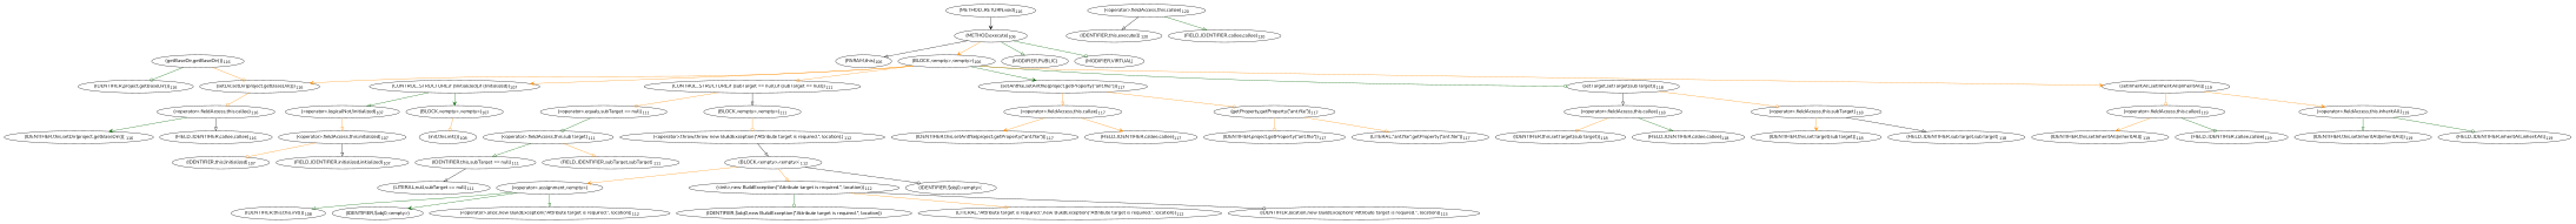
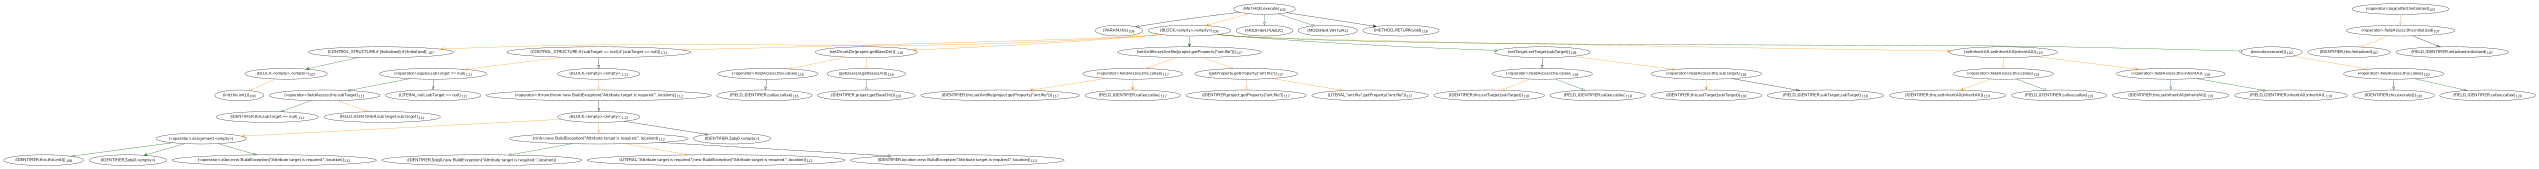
  digraph {
    fontname=Nunito
    node [fontname=Nunito]
    edge [arrowhead=onormal color=darkorange fontname=Nunito]
    n1 [label=<(METHOD,execute)<SUB>106</SUB>>]
    n2 [label=<(PARAM,this)<SUB>106</SUB>>]
    n3 [label=<(BLOCK,&lt;empty&gt;,&lt;empty&gt;)<SUB>106</SUB>>]
    n4 [label=<(MODIFIER,PUBLIC)>]
    n5 [label=<(MODIFIER,VIRTUAL)>]
    n6 [label=<(METHOD_RETURN,void)<SUB>116</SUB>>]
    n7 [label=<(CONTROL_STRUCTURE,if (!initialized),if (!initialized))<SUB>107</SUB>>]
    n8 [label=<(CONTROL_STRUCTURE,if (subTarget == null),if (subTarget == null))<SUB>111</SUB>>]
    n9 [label=<(setDir,setDir(project.getBaseDir()))<SUB>116</SUB>>]
    n10 [label=<(setAntfile,setAntfile(project.getProperty(&quot;ant.file&quot;)))<SUB>117</SUB>>]
    n11 [label=<(setTarget,setTarget(subTarget))<SUB>118</SUB>>]
    n12 [label=<(setInheritAll,setInheritAll(inheritAll))<SUB>119</SUB>>]
+   n13 [label=<(execute,execute())<SUB>120</SUB>>]
    n14 [label=<(&lt;operator&gt;.logicalNot,!initialized)<SUB>107</SUB>>]
    n15 [label=<(BLOCK,&lt;empty&gt;,&lt;empty&gt;)<SUB>107</SUB>>]
    n16 [label=<(&lt;operator&gt;.equals,subTarget == null)<SUB>111</SUB>>]
    n17 [label=<(BLOCK,&lt;empty&gt;,&lt;empty&gt;)<SUB>111</SUB>>]
    n18 [label=<(&lt;operator&gt;.fieldAccess,this.callee)<SUB>116</SUB>>]
    n19 [label=<(getBaseDir,getBaseDir())<SUB>116</SUB>>]
    n20 [label=<(&lt;operator&gt;.fieldAccess,this.callee)<SUB>117</SUB>>]
    n21 [label=<(getProperty,getProperty(&quot;ant.file&quot;))<SUB>117</SUB>>]
    n22 [label=<(&lt;operator&gt;.fieldAccess,this.callee)<SUB>118</SUB>>]
    n23 [label=<(&lt;operator&gt;.fieldAccess,this.subTarget)<SUB>118</SUB>>]
    n24 [label=<(&lt;operator&gt;.fieldAccess,this.callee)<SUB>119</SUB>>]
    n25 [label=<(&lt;operator&gt;.fieldAccess,this.inheritAll)<SUB>119</SUB>>]
    n26 [label=<(&lt;operator&gt;.fieldAccess,this.callee)<SUB>120</SUB>>]
    n27 [label=<(&lt;operator&gt;.fieldAccess,this.initialized)<SUB>107</SUB>>]
    n28 [label=<(init,this.init())<SUB>108</SUB>>]
    n29 [label=<(IDENTIFIER,this,!initialized)<SUB>107</SUB>>]
    n30 [label=<(FIELD_IDENTIFIER,initialized,initialized)<SUB>107</SUB>>]
    n31 [label=<(IDENTIFIER,this,this.init())<SUB>108</SUB>>]
    n32 [label=<(&lt;operator&gt;.fieldAccess,this.subTarget)<SUB>111</SUB>>]
    n33 [label=<(LITERAL,null,subTarget == null)<SUB>111</SUB>>]
    n34 [label=<(&lt;operator&gt;.throw,throw new BuildException(&quot;Attribute target is required.&quot;, location);)<SUB>112</SUB>>]
    n35 [label=<(IDENTIFIER,this,subTarget == null)<SUB>111</SUB>>]
    n36 [label=<(FIELD_IDENTIFIER,subTarget,subTarget)<SUB>111</SUB>>]
    n37 [label=<(BLOCK,&lt;empty&gt;,&lt;empty&gt;)<SUB>112</SUB>>]
    n38 [label=<(&lt;operator&gt;.assignment,&lt;empty&gt;)>]
    n39 [label=<(&lt;init&gt;,new BuildException(&quot;Attribute target is required.&quot;, location))<SUB>112</SUB>>]
    n40 [label=<(IDENTIFIER,$obj0,&lt;empty&gt;)>]
    n41 [label=<(IDENTIFIER,$obj0,&lt;empty&gt;)>]
    n42 [label=<(&lt;operator&gt;.alloc,new BuildException(&quot;Attribute target is required.&quot;, location))<SUB>112</SUB>>]
    n43 [label=<(IDENTIFIER,$obj0,new BuildException(&quot;Attribute target is required.&quot;, location))>]
    n44 [label=<(LITERAL,&quot;Attribute target is required.&quot;,new BuildException(&quot;Attribute target is required.&quot;, location))<SUB>112</SUB>>]
    n45 [label=<(IDENTIFIER,location,new BuildException(&quot;Attribute target is required.&quot;, location))<SUB>113</SUB>>]
-   n46 [label=<(IDENTIFIER,this,setDir(project.getBaseDir()))<SUB>116</SUB>>]
    n47 [label=<(FIELD_IDENTIFIER,callee,callee)<SUB>116</SUB>>]
    n48 [label=<(IDENTIFIER,project,getBaseDir())<SUB>116</SUB>>]
    n49 [label=<(IDENTIFIER,this,setAntfile(project.getProperty(&quot;ant.file&quot;)))<SUB>117</SUB>>]
    n50 [label=<(FIELD_IDENTIFIER,callee,callee)<SUB>117</SUB>>]
    n51 [label=<(IDENTIFIER,project,getProperty(&quot;ant.file&quot;))<SUB>117</SUB>>]
    n52 [label=<(LITERAL,&quot;ant.file&quot;,getProperty(&quot;ant.file&quot;))<SUB>117</SUB>>]
    n53 [label=<(IDENTIFIER,this,setTarget(subTarget))<SUB>118</SUB>>]
    n54 [label=<(FIELD_IDENTIFIER,callee,callee)<SUB>118</SUB>>]
    n55 [label=<(IDENTIFIER,this,setTarget(subTarget))<SUB>118</SUB>>]
    n56 [label=<(FIELD_IDENTIFIER,subTarget,subTarget)<SUB>118</SUB>>]
    n57 [label=<(IDENTIFIER,this,setInheritAll(inheritAll))<SUB>119</SUB>>]
    n58 [label=<(FIELD_IDENTIFIER,callee,callee)<SUB>119</SUB>>]
    n59 [label=<(IDENTIFIER,this,setInheritAll(inheritAll))<SUB>119</SUB>>]
    n60 [label=<(FIELD_IDENTIFIER,inheritAll,inheritAll)<SUB>119</SUB>>]
    n61 [label=<(IDENTIFIER,this,execute())<SUB>120</SUB>>]
    n62 [label=<(FIELD_IDENTIFIER,callee,callee)<SUB>120</SUB>>]
    n1 -> n2 [color=black]
    n1 -> n3 [arrowhead=vee]
    n1 -> n4 [color=darkgreen]
    n1 -> n5 [arrowhead=odot color=darkgreen]
-   n6 -> n1 [arrowhead=vee color=black]
+   n1 -> n6 [arrowhead=vee color=black]
    n3 -> n7 [arrowhead=vee]
    n3 -> n8
    n3 -> n9 [arrowhead=vee]
    n3 -> n10 [arrowhead=vee color=darkgreen]
    n3 -> n11 [arrowhead=odot color=darkgreen]
    n3 -> n12 [arrowhead=vee]
-   n7 -> n14 [color=darkgreen]
+   n3 -> n13 [arrowhead=odot color=darkgreen]
    n7 -> n15 [arrowhead=vee color=darkgreen]
    n8 -> n16 [arrowhead=odot]
    n8 -> n17 [color=black]
    n9 -> n18 [arrowhead=odot]
-   n19 -> n9 [arrowhead=odot]
+   n9 -> n19 [arrowhead=odot]
    n10 -> n20
    n10 -> n21 [arrowhead=odot]
    n11 -> n22 [color=black]
    n11 -> n23 [arrowhead=odot]
    n12 -> n24 [arrowhead=odot]
    n12 -> n25 [arrowhead=vee]
+   n13 -> n26 [arrowhead=odot]
    n14 -> n27
    n15 -> n28 [arrowhead=odot]
    n16 -> n32 [arrowhead=odot color=darkgreen]
-   n35 -> n33 [color=black]
+   n16 -> n33 [color=black]
    n17 -> n34 [arrowhead=odot]
-   n18 -> n46 [arrowhead=vee color=darkgreen]
    n18 -> n47 [color=black]
    n19 -> n48 [arrowhead=odot color=darkgreen]
    n20 -> n49 [arrowhead=vee]
    n20 -> n50 [arrowhead=vee]
    n21 -> n51 [arrowhead=odot]
    n21 -> n52
    n22 -> n53 [arrowhead=odot]
    n22 -> n54 [color=darkgreen]
    n23 -> n55 [arrowhead=vee]
    n23 -> n56 [color=black]
    n24 -> n57 [arrowhead=vee]
    n24 -> n58 [arrowhead=odot color=darkgreen]
    n25 -> n59 [color=darkgreen]
    n25 -> n60 [arrowhead=odot color=darkgreen]
    n26 -> n61 [color=black]
    n26 -> n62 [color=darkgreen]
    n27 -> n29 [arrowhead=odot]
    n27 -> n30 [color=black]
    n32 -> n35 [color=darkgreen]
    n32 -> n36
    n34 -> n37 [color=black]
    n37 -> n38 [arrowhead=vee]
    n37 -> n39
    n37 -> n40 [arrowhead=odot color=black]
    n38 -> n31 [color=darkgreen]
    n38 -> n41 [arrowhead=vee color=darkgreen]
    n38 -> n42 [color=darkgreen]
    n39 -> n43 [arrowhead=odot color=darkgreen]
    n39 -> n44
    n39 -> n45 [arrowhead=odot color=black]
  }
